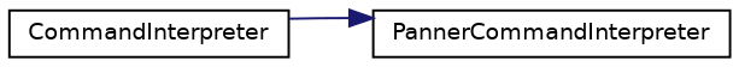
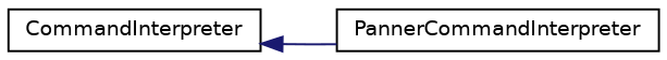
  digraph {
    rankdir=LR
    node [color=black fillcolor=white fontname=Helvetica fontsize=10 shape=record style=filled]
    n1 [height=0.2 label=CommandInterpreter width=0.4]
    n2 [height=0.2 label=PannerCommandInterpreter width=0.4]
-   n2 -> n1 [color=midnightblue dir=back fontname=Helvetica fontsize=10 labelfontname=Helvetica labelfontsize=10 style=solid]
+   n1 -> n2 [color=midnightblue dir=back fontname=Helvetica fontsize=10 labelfontname=Helvetica labelfontsize=10 style=solid]
  }
